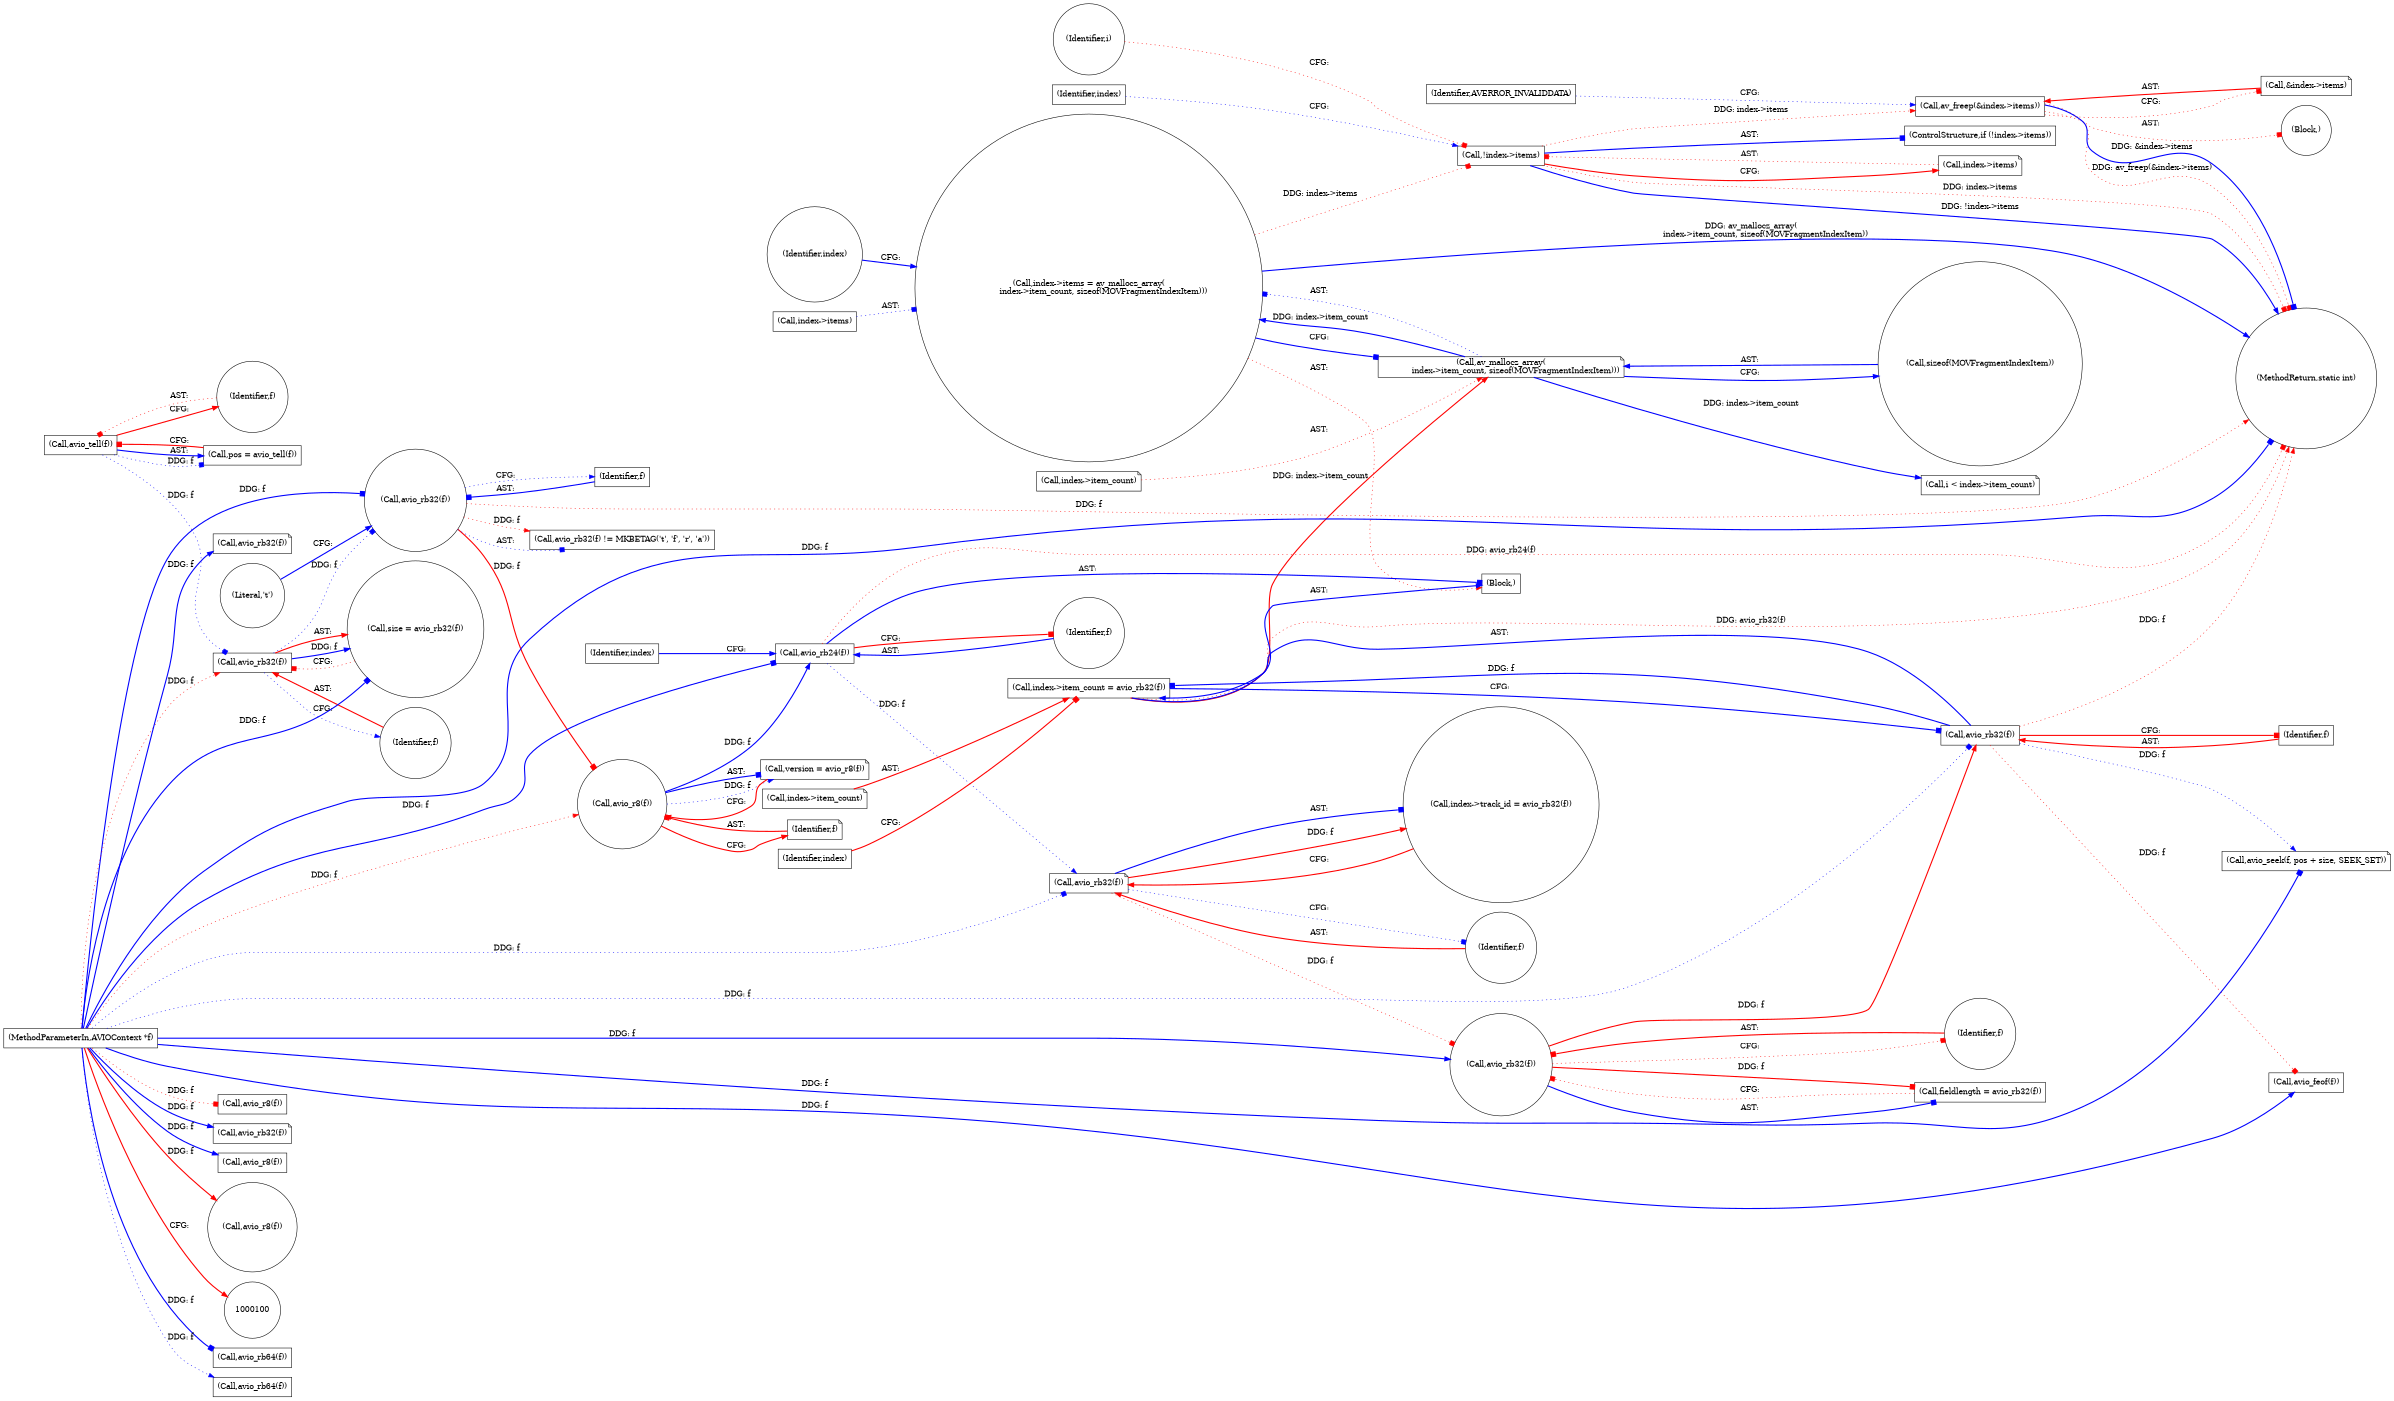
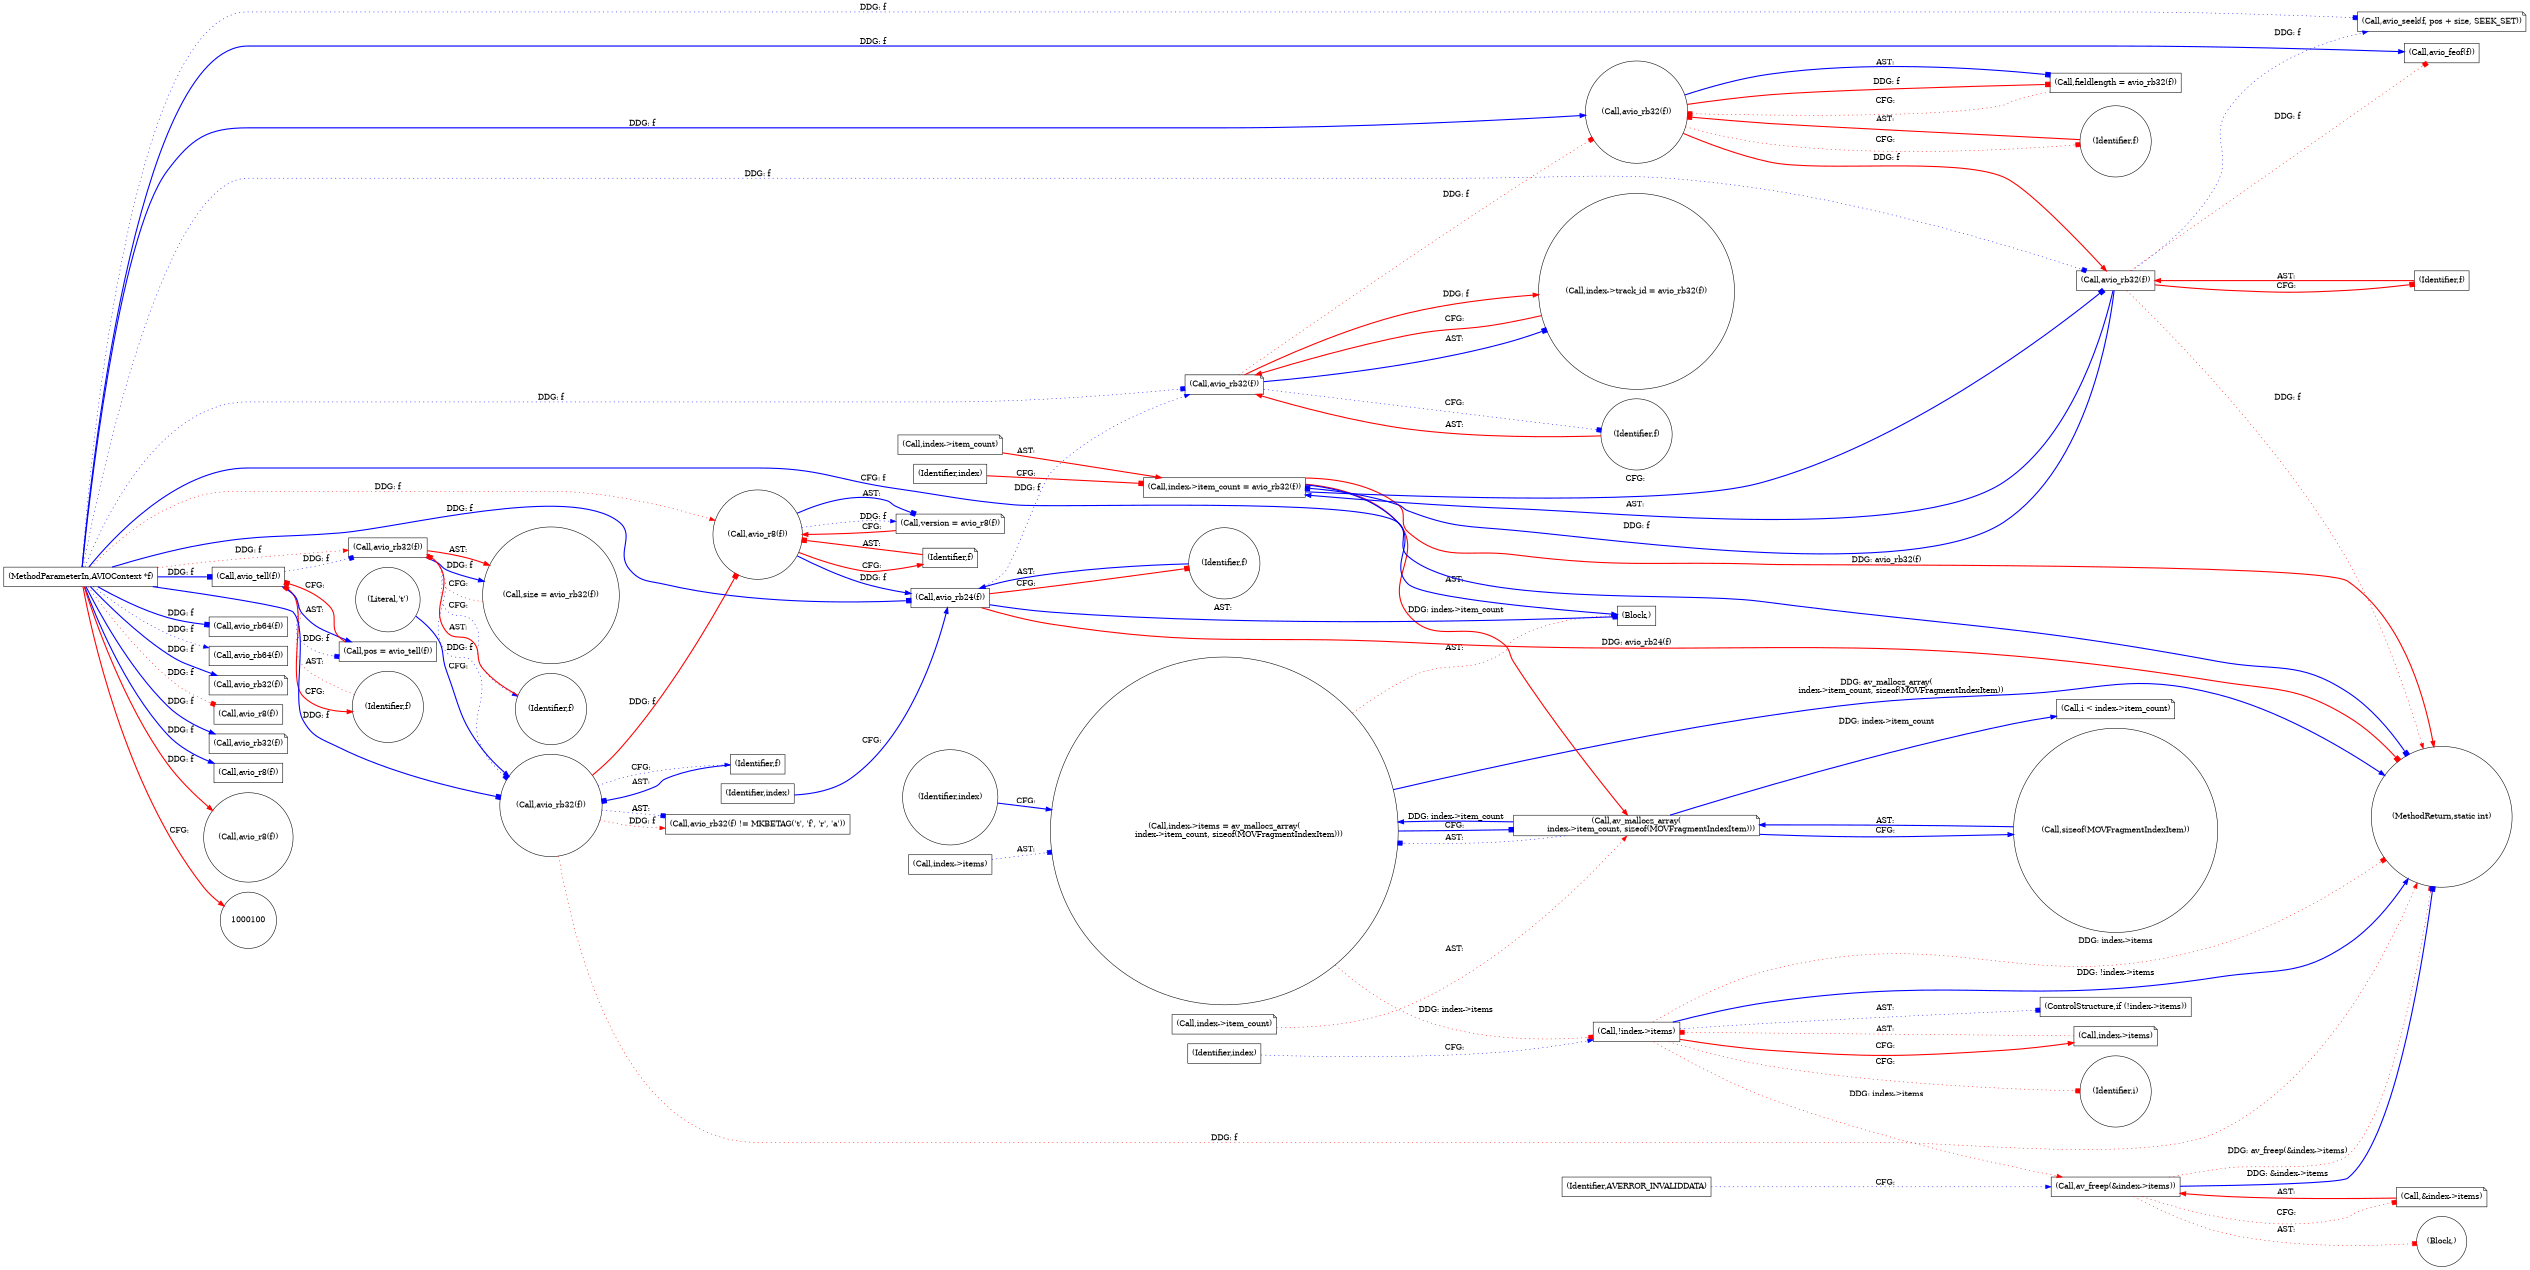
  digraph {
    rankdir=LR
    node [shape=box]
    edge [arrowhead=normal color=blue style=bold]
    n1 [label="(Call,av_freep(&index->items))"]
    n2 [label="(Block,)" shape=circle]
    n3 [label="(MethodReturn,static int)" shape=circle]
    n4 [label="(Call,&index->items)" shape=note]
    n5 [label="(Call,!index->items)"]
    n6 [label="(ControlStructure,if (!index->items))"]
    n7 [label="(Call,index->items)" shape=note]
    n8 [label="(Call,index->items = av_mallocz_array(\n            index->item_count, sizeof(MOVFragmentIndexItem)))" shape=circle]
    n9 [label="(Call,av_mallocz_array(\n            index->item_count, sizeof(MOVFragmentIndexItem)))" shape=note]
    n10 [label="(Block,)"]
    n11 [label="(Call,sizeof(MOVFragmentIndexItem))" shape=circle]
    n12 [label="(Call,i < index->item_count)" shape=note]
    n13 [label="(Call,index->item_count = avio_rb32(f))"]
    n14 [label="(Call,avio_rb32(f))"]
    n15 [label="(Call,avio_seek(f, pos + size, SEEK_SET))" shape=note]
    n16 [label="(Identifier,f)"]
    n17 [label="(Call,avio_feof(f))"]
    n18 [label="(Call,avio_rb32(f))" shape=circle]
    n19 [label="(Identifier,f)" shape=circle]
    n20 [label="(Call,fieldlength = avio_rb32(f))"]
    n21 [label="(Call,avio_rb32(f))" shape=note]
    n22 [label="(Call,index->track_id = avio_rb32(f))" shape=circle]
    n23 [label="(Identifier,f)" shape=circle]
    n24 [label="(Call,avio_rb24(f))"]
    n25 [label="(Identifier,f)" shape=circle]
    n26 [label="(Call,avio_r8(f))" shape=circle]
    n27 [label="(Identifier,f)" shape=note]
    n28 [label="(Call,version = avio_r8(f))" shape=note]
    n29 [label="(Call,avio_rb32(f))" shape=circle]
    n30 [label="(Call,avio_rb32(f) != MKBETAG('t', 'f', 'r', 'a'))"]
    n31 [label="(Identifier,f)"]
    n32 [label="(Call,avio_rb32(f))"]
    n33 [label="(Call,size = avio_rb32(f))" shape=circle]
    n34 [label="(Identifier,f)" shape=circle]
    n35 [label="(Call,avio_tell(f))"]
    n36 [label="(Identifier,f)" shape=circle]
    n37 [label="(Call,pos = avio_tell(f))"]
    n38 [label="(MethodParameterIn,AVIOContext *f)"]
    n39 [label="(Call,avio_rb64(f))"]
    n40 [label="(Call,avio_rb64(f))"]
    n41 [label="(Call,avio_rb32(f))" shape=note]
    n42 [label="(Call,avio_r8(f))"]
    n43 [label="(Call,avio_rb32(f))" shape=note]
    n44 [label="(Call,avio_r8(f))"]
    n45 [label="(Call,avio_r8(f))" shape=circle]
    1000100 [shape=circle]
    n47 [label="(Identifier,index)" shape=circle]
    n48 [label="(Identifier,index)"]
    n49 [label="(Identifier,AVERROR_INVALIDDATA)"]
    n50 [label="(Call,index->item_count)" shape=note]
    n51 [label="(Literal,'t')" shape=circle]
    n52 [label="(Identifier,index)"]
    n53 [label="(Identifier,i)" shape=circle]
    n54 [label="(Call,index->item_count)" shape=note]
    n55 [label="(Call,index->items)"]
    n56 [label="(Identifier,index)"]
    n1 -> n2 [arrowhead=box color=red label="AST: " style=dotted]
    n1 -> n3 [arrowhead=box color=red label="DDG: av_freep(&index->items)" style=dotted]
    n1 -> n3 [arrowhead=box label="DDG: &index->items"]
    n1 -> n4 [arrowhead=box color=red label="CFG: " style=dotted]
    n4 -> n1 [color=red label="AST: "]
    n5 -> n1 [color=red label="DDG: index->items" style=dotted]
    n5 -> n3 [arrowhead=box color=red label="DDG: index->items" style=dotted]
    n5 -> n3 [label="DDG: !index->items"]
-   n5 -> n6 [arrowhead=box label="AST: "]
+   n5 -> n6 [arrowhead=box label="AST: " style=dotted]
    n5 -> n7 [color=red label="CFG: "]
    n7 -> n5 [arrowhead=box color=red label="AST: " style=dotted]
    n8 -> n3 [label="DDG: av_mallocz_array(\n            index->item_count, sizeof(MOVFragmentIndexItem))"]
    n8 -> n5 [arrowhead=box color=red label="DDG: index->items" style=dotted]
    n8 -> n9 [arrowhead=box label="CFG: "]
    n8 -> n10 [color=red label="AST: " style=dotted]
    n9 -> n8 [arrowhead=box label="AST: " style=dotted]
    n9 -> n8 [label="DDG: index->item_count"]
    n9 -> n11 [label="CFG: "]
    n9 -> n12 [label="DDG: index->item_count"]
    n11 -> n9 [label="AST: "]
-   n13 -> n3 [color=red label="DDG: avio_rb32(f)" style=dotted]
+   n13 -> n3 [color=red label="DDG: avio_rb32(f)"]
    n13 -> n9 [color=red label="DDG: index->item_count"]
    n13 -> n10 [label="AST: "]
    n13 -> n14 [arrowhead=box label="CFG: "]
    n14 -> n3 [color=red label="DDG: f" style=dotted]
    n14 -> n13 [label="AST: "]
    n14 -> n13 [arrowhead=box label="DDG: f"]
    n14 -> n15 [label="DDG: f" style=dotted]
    n14 -> n16 [arrowhead=box color=red label="CFG: "]
    n14 -> n17 [arrowhead=box color=red label="DDG: f" style=dotted]
    n16 -> n14 [color=red label="AST: "]
    n18 -> n14 [color=red label="DDG: f"]
    n18 -> n19 [arrowhead=box color=red label="CFG: " style=dotted]
    n18 -> n20 [arrowhead=box label="AST: "]
    n18 -> n20 [arrowhead=box color=red label="DDG: f"]
    n19 -> n18 [arrowhead=box color=red label="AST: "]
    n20 -> n18 [arrowhead=box color=red label="CFG: " style=dotted]
    n21 -> n18 [arrowhead=box color=red label="DDG: f" style=dotted]
    n21 -> n22 [arrowhead=box label="AST: "]
    n21 -> n22 [color=red label="DDG: f"]
    n21 -> n23 [arrowhead=box label="CFG: " style=dotted]
    n22 -> n21 [color=red label="CFG: "]
    n23 -> n21 [color=red label="AST: "]
-   n24 -> n3 [arrowhead=box color=red label="DDG: avio_rb24(f)" style=dotted]
+   n24 -> n3 [arrowhead=box color=red label="DDG: avio_rb24(f)"]
    n24 -> n10 [arrowhead=box label="AST: "]
    n24 -> n21 [label="DDG: f" style=dotted]
    n24 -> n25 [arrowhead=box color=red label="CFG: "]
    n25 -> n24 [label="AST: "]
    n26 -> n24 [label="DDG: f"]
    n26 -> n27 [color=red label="CFG: "]
    n26 -> n28 [arrowhead=box label="AST: "]
    n26 -> n28 [label="DDG: f" style=dotted]
    n27 -> n26 [arrowhead=box color=red label="AST: "]
    n28 -> n26 [color=red label="CFG: "]
    n29 -> n3 [color=red label="DDG: f" style=dotted]
    n29 -> n26 [arrowhead=box color=red label="DDG: f"]
    n29 -> n30 [arrowhead=box label="AST: " style=dotted]
    n29 -> n30 [color=red label="DDG: f" style=dotted]
    n29 -> n31 [label="CFG: " style=dotted]
    n31 -> n29 [arrowhead=box label="AST: "]
    n32 -> n29 [arrowhead=box label="DDG: f" style=dotted]
    n32 -> n33 [color=red label="AST: "]
    n32 -> n33 [label="DDG: f"]
    n32 -> n34 [label="CFG: " style=dotted]
    n33 -> n32 [arrowhead=box color=red label="CFG: " style=dotted]
    n34 -> n32 [color=red label="AST: "]
    n35 -> n32 [arrowhead=box label="DDG: f" style=dotted]
    n35 -> n36 [color=red label="CFG: "]
    n35 -> n37 [label="AST: "]
    n35 -> n37 [arrowhead=box label="DDG: f" style=dotted]
    n36 -> n35 [arrowhead=box color=red label="AST: " style=dotted]
    n37 -> n35 [arrowhead=box color=red label="CFG: "]
-   n38 -> n3 [arrowhead=box label="DDG: f"]
+   n38 -> n3 [arrowhead=box label="CFG: f"]
    n38 -> n14 [arrowhead=box label="DDG: f" style=dotted]
-   n38 -> n15 [arrowhead=box label="DDG: f"]
+   n38 -> n15 [arrowhead=box label="DDG: f" style=dotted]
    n38 -> n17 [label="DDG: f"]
    n38 -> n18 [label="DDG: f"]
    n38 -> n21 [arrowhead=box label="DDG: f" style=dotted]
    n38 -> n24 [arrowhead=box label="DDG: f"]
    n38 -> n26 [color=red label="DDG: f" style=dotted]
    n38 -> n29 [arrowhead=box label="DDG: f"]
    n38 -> n32 [color=red label="DDG: f" style=dotted]
-   n38 -> n33 [arrowhead=box label="DDG: f"]
+   n38 -> n35 [arrowhead=box label="DDG: f"]
    n38 -> n39 [arrowhead=box label="DDG: f"]
    n38 -> n40 [label="DDG: f" style=dotted]
    n38 -> n41 [label="DDG: f"]
    n38 -> n42 [arrowhead=box color=red label="DDG: f" style=dotted]
    n38 -> n43 [label="DDG: f"]
    n38 -> n44 [label="DDG: f"]
    n38 -> n45 [color=red label="DDG: f"]
    n38 -> 1000100 [color=red label="CFG: "]
    n47 -> n8 [label="CFG: "]
    n48 -> n24 [label="CFG: "]
    n49 -> n1 [label="CFG: " style=dotted]
    n50 -> n13 [color=red label="AST: "]
    n51 -> n29 [label="CFG: "]
    n52 -> n5 [label="CFG: " style=dotted]
-   n53 -> n5 [arrowhead=box color=red label="CFG: " style=dotted]
+   n5 -> n53 [arrowhead=box color=red label="CFG: " style=dotted]
    n54 -> n9 [color=red label="AST: " style=dotted]
    n55 -> n8 [arrowhead=box label="AST: " style=dotted]
    n56 -> n13 [arrowhead=box color=red label="CFG: "]
  }
